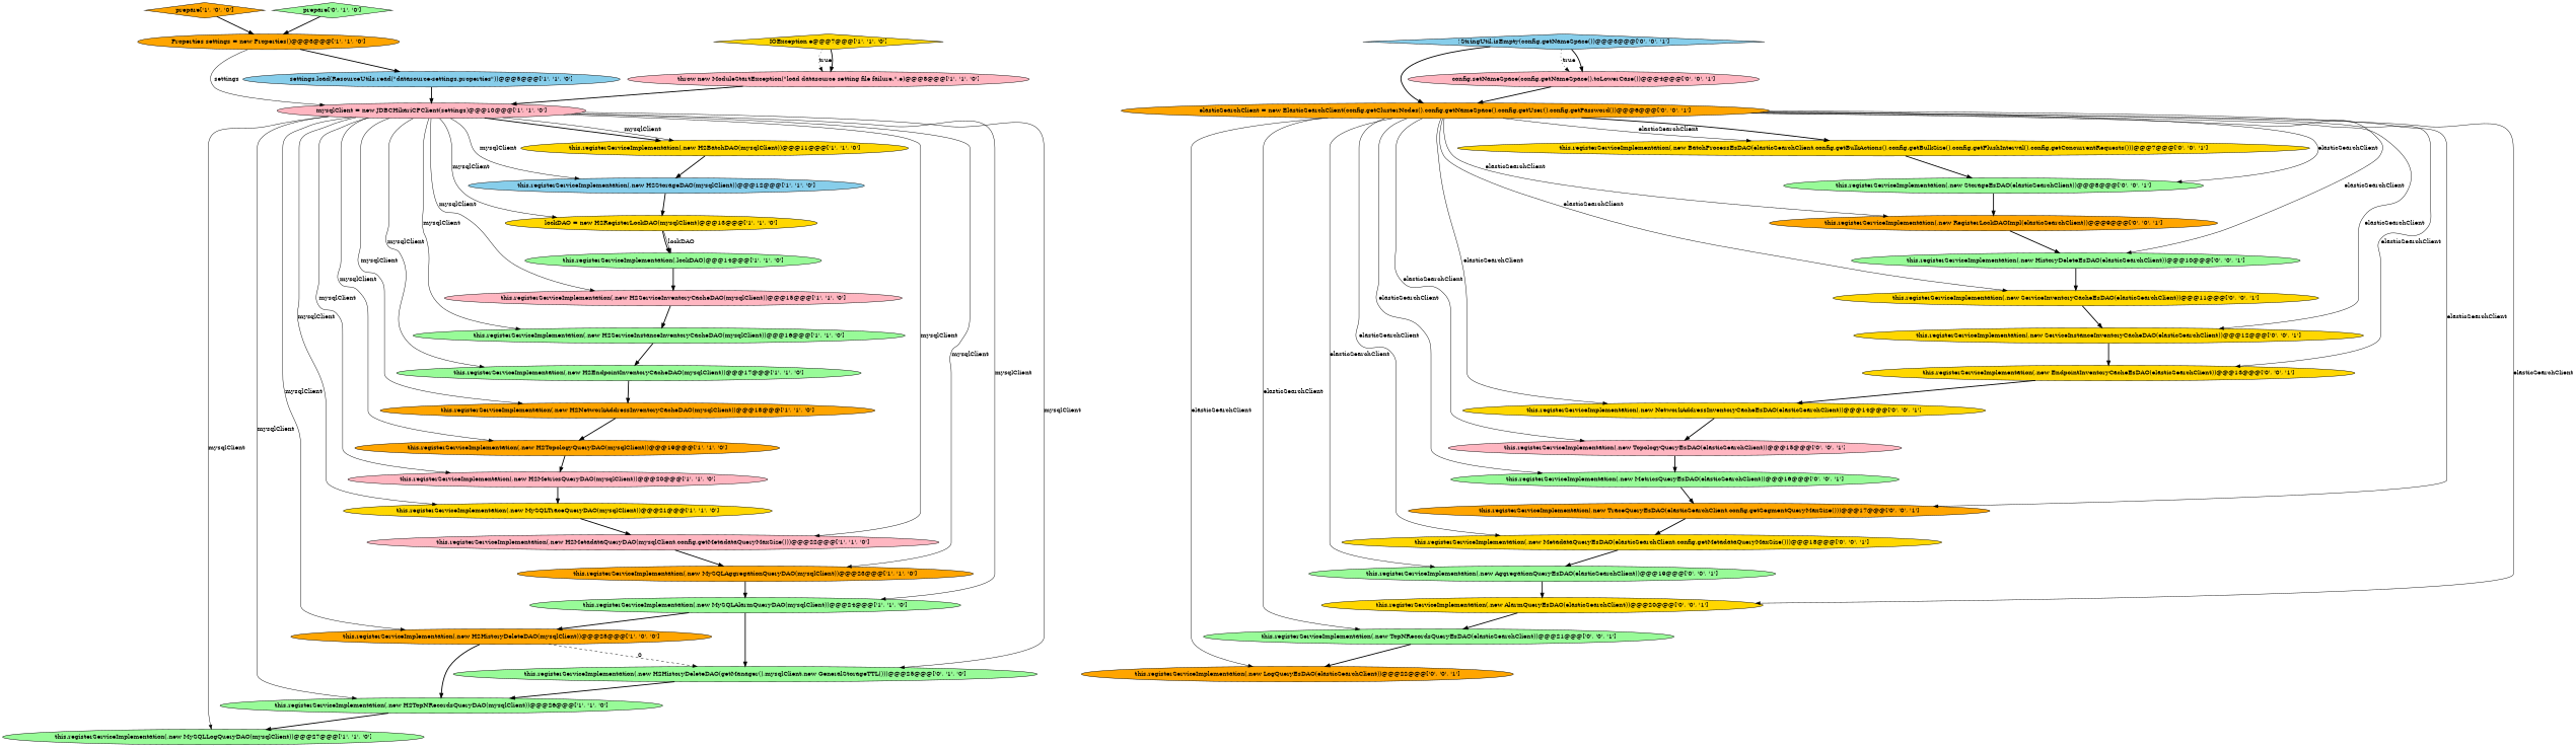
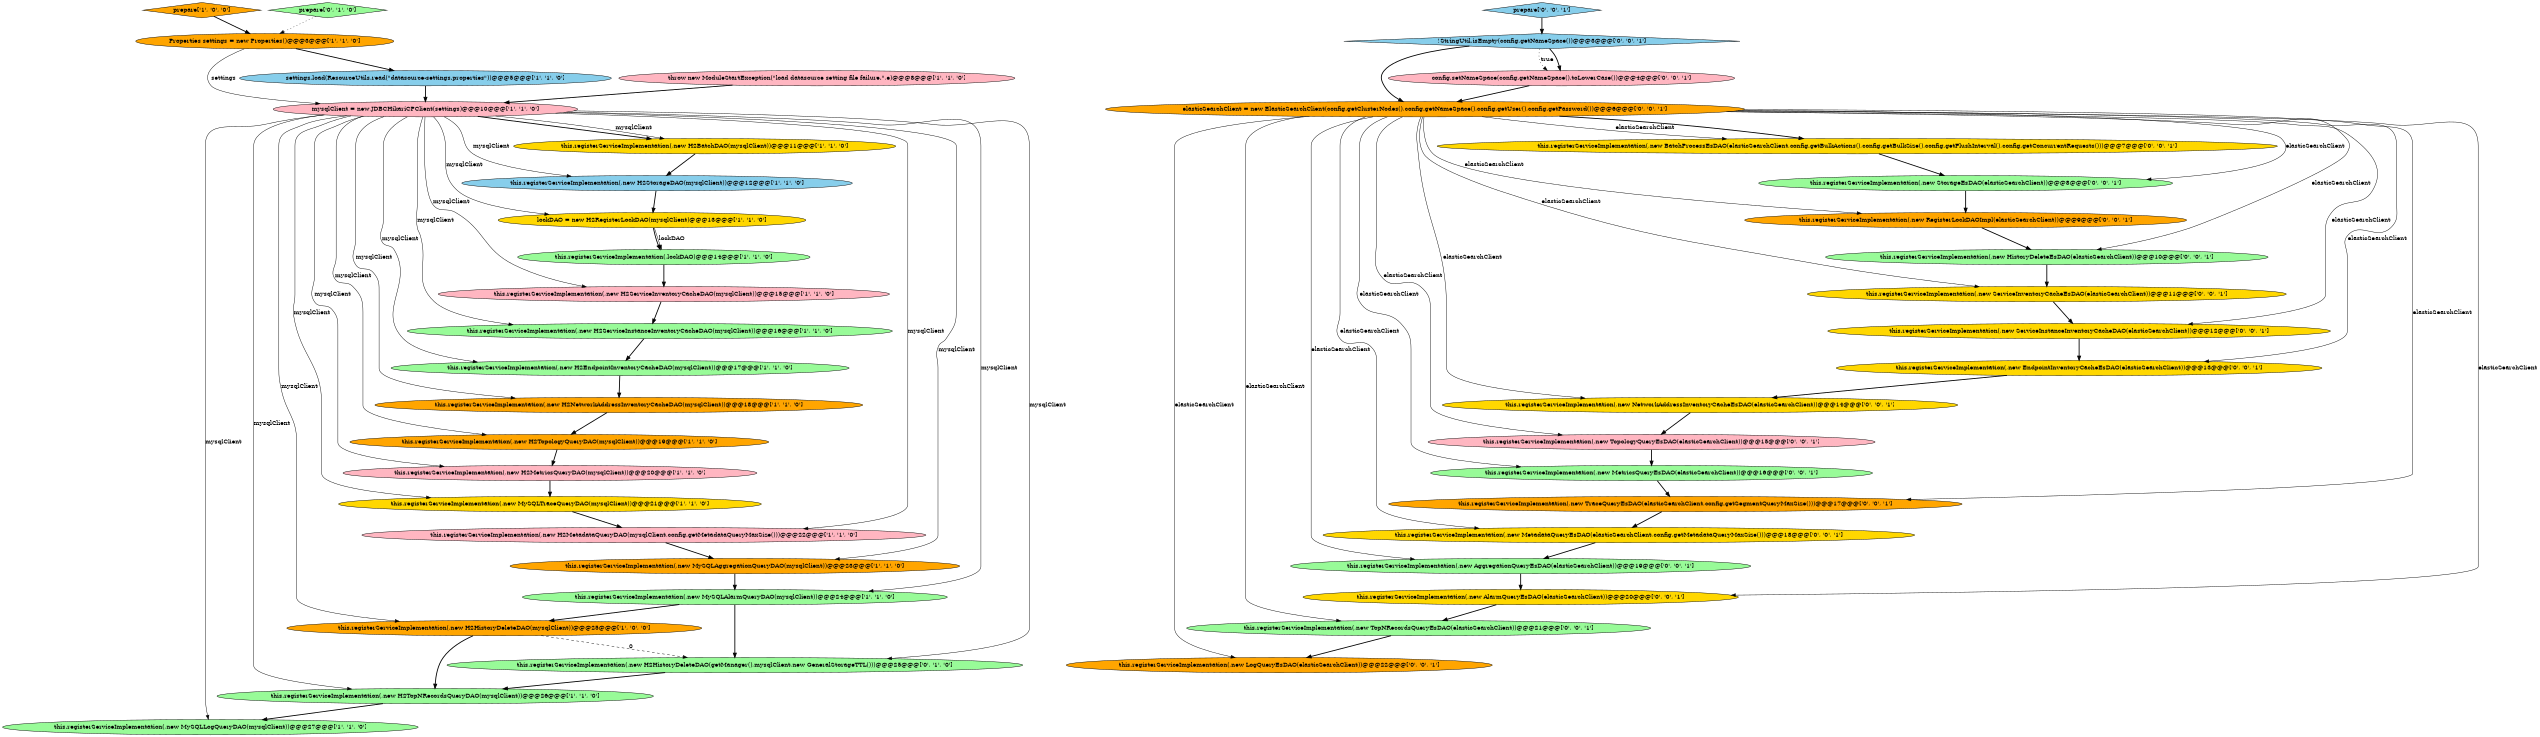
  digraph {
    node [fillcolor=palegreen shape=ellipse style=filled]
    edge [style=bold]
    n1 [fillcolor=gold label="this.registerServiceImplementation(,new MySQLTraceQueryDAO(mysqlClient))@@@21@@@['1', '1', '0']"]
    n2 [fillcolor=lightpink label="this.registerServiceImplementation(,new H2MetadataQueryDAO(mysqlClient,config.getMetadataQueryMaxSize()))@@@22@@@['1', '1', '0']"]
    n3 [fillcolor=orange label="this.registerServiceImplementation(,new MySQLAggregationQueryDAO(mysqlClient))@@@23@@@['1', '1', '0']"]
    n4 [fillcolor=orange label="prepare['1', '0', '0']" shape=diamond]
    n5 [fillcolor=orange label="Properties settings = new Properties()@@@3@@@['1', '1', '0']"]
    n6 [fillcolor=skyblue label="settings.load(ResourceUtils.read(\"datasource-settings.properties\"))@@@5@@@['1', '1', '0']"]
    n7 [fillcolor=lightpink label="mysqlClient = new JDBCHikariCPClient(settings)@@@10@@@['1', '1', '0']"]
    n8 [label="this.registerServiceImplementation(,new H2TopNRecordsQueryDAO(mysqlClient))@@@26@@@['1', '1', '0']"]
    n9 [label="this.registerServiceImplementation(,new H2ServiceInstanceInventoryCacheDAO(mysqlClient))@@@16@@@['1', '1', '0']"]
    n10 [fillcolor=orange label="this.registerServiceImplementation(,new H2TopologyQueryDAO(mysqlClient))@@@19@@@['1', '1', '0']"]
    n11 [fillcolor=gold label="lockDAO = new H2RegisterLockDAO(mysqlClient)@@@13@@@['1', '1', '0']"]
    n12 [fillcolor=lightpink label="this.registerServiceImplementation(,new H2ServiceInventoryCacheDAO(mysqlClient))@@@15@@@['1', '1', '0']"]
    n13 [label="this.registerServiceImplementation(,new MySQLLogQueryDAO(mysqlClient))@@@27@@@['1', '1', '0']"]
    n14 [label="this.registerServiceImplementation(,new MySQLAlarmQueryDAO(mysqlClient))@@@24@@@['1', '1', '0']"]
    n15 [fillcolor=orange label="this.registerServiceImplementation(,new H2NetworkAddressInventoryCacheDAO(mysqlClient))@@@18@@@['1', '1', '0']"]
    n16 [fillcolor=orange label="this.registerServiceImplementation(,new H2HistoryDeleteDAO(mysqlClient))@@@25@@@['1', '0', '0']"]
    n17 [fillcolor=skyblue label="this.registerServiceImplementation(,new H2StorageDAO(mysqlClient))@@@12@@@['1', '1', '0']"]
    n18 [fillcolor=gold label="this.registerServiceImplementation(,new H2BatchDAO(mysqlClient))@@@11@@@['1', '1', '0']"]
    n19 [label="this.registerServiceImplementation(,new H2HistoryDeleteDAO(getManager(),mysqlClient,new GeneralStorageTTL()))@@@25@@@['0', '1', '0']"]
    n20 [label="this.registerServiceImplementation(,new H2EndpointInventoryCacheDAO(mysqlClient))@@@17@@@['1', '1', '0']"]
    n21 [fillcolor=lightpink label="this.registerServiceImplementation(,new H2MetricsQueryDAO(mysqlClient))@@@20@@@['1', '1', '0']"]
    n22 [fillcolor=orange label="this.registerServiceImplementation(,new TraceQueryEsDAO(elasticSearchClient,config.getSegmentQueryMaxSize()))@@@17@@@['0', '0', '1']"]
    n23 [fillcolor=gold label="this.registerServiceImplementation(,new MetadataQueryEsDAO(elasticSearchClient,config.getMetadataQueryMaxSize()))@@@18@@@['0', '0', '1']"]
    n24 [label="this.registerServiceImplementation(,new AggregationQueryEsDAO(elasticSearchClient))@@@19@@@['0', '0', '1']"]
    n25 [fillcolor=orange label="this.registerServiceImplementation(,new RegisterLockDAOImpl(elasticSearchClient))@@@9@@@['0', '0', '1']"]
    n26 [label="this.registerServiceImplementation(,new HistoryDeleteEsDAO(elasticSearchClient))@@@10@@@['0', '0', '1']"]
    n27 [fillcolor=gold label="this.registerServiceImplementation(,new ServiceInventoryCacheEsDAO(elasticSearchClient))@@@11@@@['0', '0', '1']"]
    n28 [label="this.registerServiceImplementation(,lockDAO)@@@14@@@['1', '1', '0']"]
    n29 [fillcolor=skyblue label="!StringUtil.isEmpty(config.getNameSpace())@@@3@@@['0', '0', '1']" shape=diamond]
    n30 [fillcolor=orange label="elasticSearchClient = new ElasticSearchClient(config.getClusterNodes(),config.getNameSpace(),config.getUser(),config.getPassword())@@@6@@@['0', '0', '1']"]
    n31 [fillcolor=lightpink label="config.setNameSpace(config.getNameSpace().toLowerCase())@@@4@@@['0', '0', '1']"]
    n32 [fillcolor=lightpink label="this.registerServiceImplementation(,new TopologyQueryEsDAO(elasticSearchClient))@@@15@@@['0', '0', '1']"]
    n33 [label="this.registerServiceImplementation(,new MetricsQueryEsDAO(elasticSearchClient))@@@16@@@['0', '0', '1']"]
    n34 [fillcolor=gold label="this.registerServiceImplementation(,new NetworkAddressInventoryCacheEsDAO(elasticSearchClient))@@@14@@@['0', '0', '1']"]
    n35 [fillcolor=gold label="this.registerServiceImplementation(,new EndpointInventoryCacheEsDAO(elasticSearchClient))@@@13@@@['0', '0', '1']"]
    n36 [fillcolor=gold label="this.registerServiceImplementation(,new ServiceInstanceInventoryCacheDAO(elasticSearchClient))@@@12@@@['0', '0', '1']"]
    n37 [label="this.registerServiceImplementation(,new StorageEsDAO(elasticSearchClient))@@@8@@@['0', '0', '1']"]
    n38 [fillcolor=orange label="this.registerServiceImplementation(,new LogQueryEsDAO(elasticSearchClient))@@@22@@@['0', '0', '1']"]
    n39 [fillcolor=gold label="this.registerServiceImplementation(,new AlarmQueryEsDAO(elasticSearchClient))@@@20@@@['0', '0', '1']"]
    n40 [label="this.registerServiceImplementation(,new TopNRecordsQueryEsDAO(elasticSearchClient))@@@21@@@['0', '0', '1']"]
    n41 [fillcolor=gold label="this.registerServiceImplementation(,new BatchProcessEsDAO(elasticSearchClient,config.getBulkActions(),config.getBulkSize(),config.getFlushInterval(),config.getConcurrentRequests()))@@@7@@@['0', '0', '1']"]
    n42 [label="prepare['0', '1', '0']" shape=diamond]
-   n44 [fillcolor=gold label="IOException e@@@7@@@['1', '1', '0']" shape=diamond]
+   n43 [fillcolor=skyblue label="prepare['0', '0', '1']" shape=diamond]
    n45 [fillcolor=lightpink label="throw new ModuleStartException(\"load datasource setting file failure.\",e)@@@8@@@['1', '1', '0']"]
    n1 -> n2
    n2 -> n3
    n3 -> n14
    n4 -> n5
    n5 -> n6
    n5 -> n7 [label=settings style=solid]
    n6 -> n7
    n7 -> n1 [label=mysqlClient style=solid]
    n7 -> n2 [label=mysqlClient style=solid]
    n7 -> n3 [label=mysqlClient style=solid]
    n7 -> n8 [label=mysqlClient style=solid]
    n7 -> n9 [label=mysqlClient style=solid]
    n7 -> n10 [label=mysqlClient style=solid]
    n7 -> n11 [label=mysqlClient style=solid]
    n7 -> n12 [label=mysqlClient style=solid]
    n7 -> n13 [label=mysqlClient style=solid]
    n7 -> n14 [label=mysqlClient style=solid]
    n7 -> n15 [label=mysqlClient style=solid]
    n7 -> n16 [label=mysqlClient style=solid]
    n7 -> n17 [label=mysqlClient style=solid]
    n7 -> n18
    n7 -> n18 [label=mysqlClient style=solid]
    n7 -> n19 [label=mysqlClient style=solid]
    n7 -> n20 [label=mysqlClient style=solid]
    n7 -> n21 [label=mysqlClient style=solid]
    n8 -> n13
    n9 -> n20
    n10 -> n21
    n11 -> n28
    n11 -> n28 [label=lockDAO style=solid]
    n12 -> n9
    n14 -> n16
    n14 -> n19
    n15 -> n10
    n16 -> n8
    n16 -> n19 [label=0 style=dashed]
    n17 -> n11
    n18 -> n17
    n19 -> n8
    n20 -> n15
    n21 -> n1
    n22 -> n23
    n23 -> n24
    n24 -> n39
    n25 -> n26
    n26 -> n27
    n27 -> n36
    n28 -> n12
    n29 -> n30
    n29 -> n31
    n29 -> n31 [label=true style=dotted]
    n30 -> n22 [label=elasticSearchClient style=solid]
    n30 -> n23 [label=elasticSearchClient style=solid]
    n30 -> n24 [label=elasticSearchClient style=solid]
    n30 -> n25 [label=elasticSearchClient style=solid]
    n30 -> n26 [label=elasticSearchClient style=solid]
    n30 -> n27 [label=elasticSearchClient style=solid]
    n30 -> n32 [label=elasticSearchClient style=solid]
    n30 -> n33 [label=elasticSearchClient style=solid]
    n30 -> n34 [label=elasticSearchClient style=solid]
    n30 -> n35 [label=elasticSearchClient style=solid]
    n30 -> n36 [label=elasticSearchClient style=solid]
    n30 -> n37 [label=elasticSearchClient style=solid]
    n30 -> n38 [label=elasticSearchClient style=solid]
    n30 -> n39 [label=elasticSearchClient style=solid]
    n30 -> n40 [label=elasticSearchClient style=solid]
    n30 -> n41
    n30 -> n41 [label=elasticSearchClient style=solid]
    n31 -> n30
    n32 -> n33
    n33 -> n22
    n34 -> n32
    n35 -> n34
    n36 -> n35
    n37 -> n25
    n39 -> n40
    n40 -> n38
    n41 -> n37
-   n42 -> n5
-   n44 -> n45 [label=true style=dotted]
-   n44 -> n45
+   n42 -> n5 [style=dotted]
+   n43 -> n29
    n45 -> n7
  }
